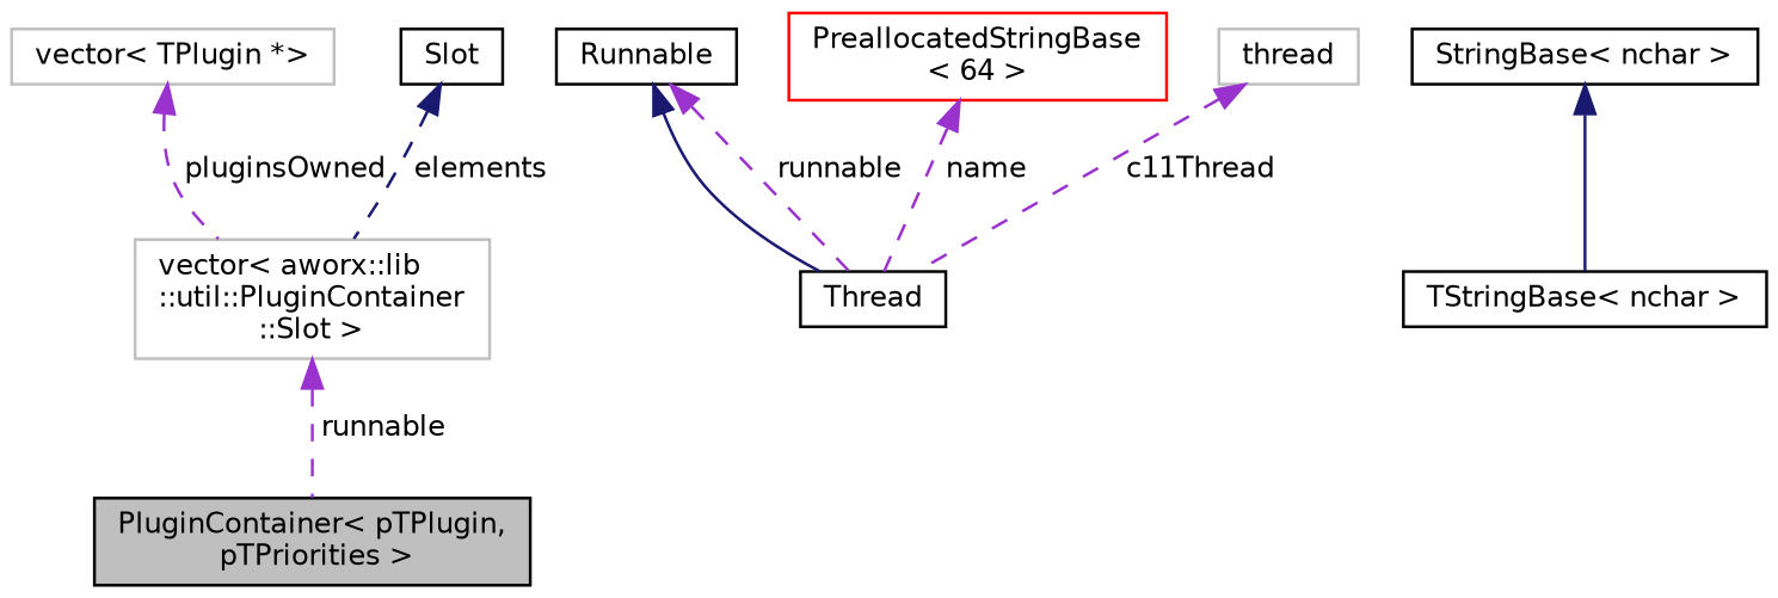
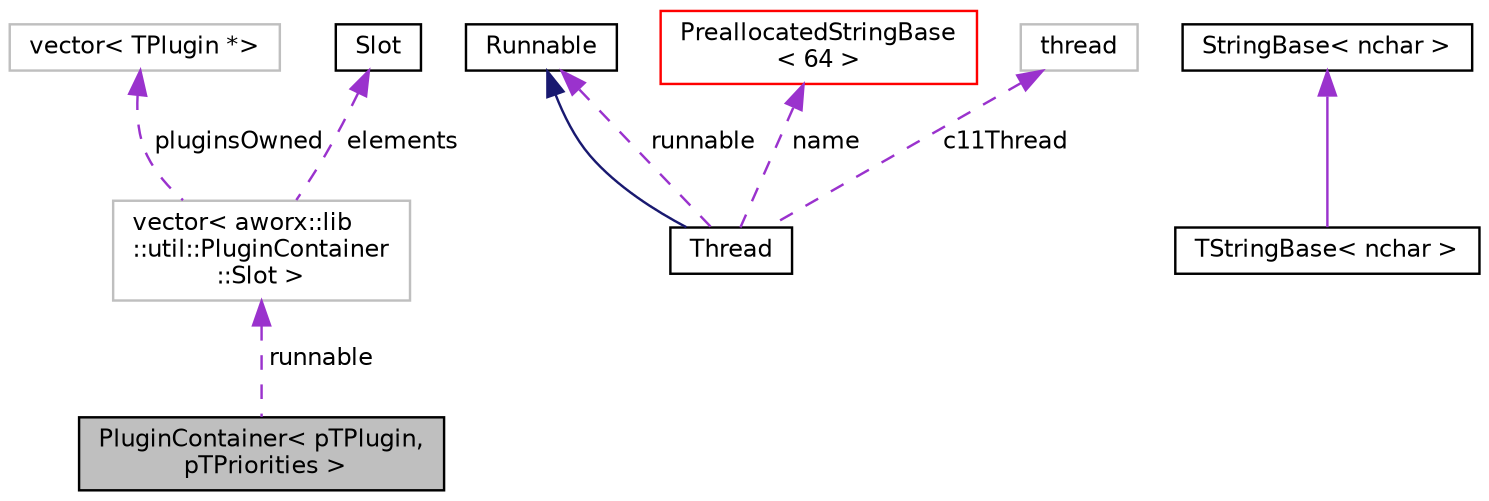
  digraph {
    node [color=black fillcolor=white fontname=Helvetica fontsize=10 shape=record style=filled]
    edge [color=darkorchid3 dir=back fontname=Helvetica fontsize=10 labelfontname=Helvetica labelfontsize=10 style=dashed]
    n1 [fillcolor=grey75 fontcolor=black height=0.2 label="PluginContainer\< pTPlugin,\l pTPriorities \>" width=0.4]
    n2 [height=0.2 label=Thread width=0.4]
    n3 [height=0.2 label=Runnable width=0.4]
    n4 [color=red height=0.2 label="PreallocatedStringBase\l\< 64 \>" width=0.4]
    n5 [color=grey75 height=0.2 label=thread width=0.4]
    n6 [height=0.2 label="TStringBase\< nchar \>" width=0.4]
    n7 [height=0.2 label="StringBase\< nchar \>" width=0.4]
    n8 [color=grey75 height=0.2 label="vector\< TPlugin *\>" width=0.4]
    n9 [color=grey75 height=0.2 label="vector\< aworx::lib\l::util::PluginContainer\l::Slot \>" width=0.4]
    n10 [height=0.2 label=Slot width=0.4]
    n3 -> n2 [color=midnightblue style=solid]
    n3 -> n2 [label=" runnable"]
    n4 -> n2 [label=" name"]
    n5 -> n2 [label=" c11Thread"]
-   n7 -> n6 [color=midnightblue style=solid]
+   n7 -> n6 [style=solid]
    n8 -> n9 [label=" pluginsOwned"]
    n9 -> n1 [label=" runnable"]
-   n10 -> n9 [color=midnightblue label=" elements"]
+   n10 -> n9 [label=" elements"]
  }
